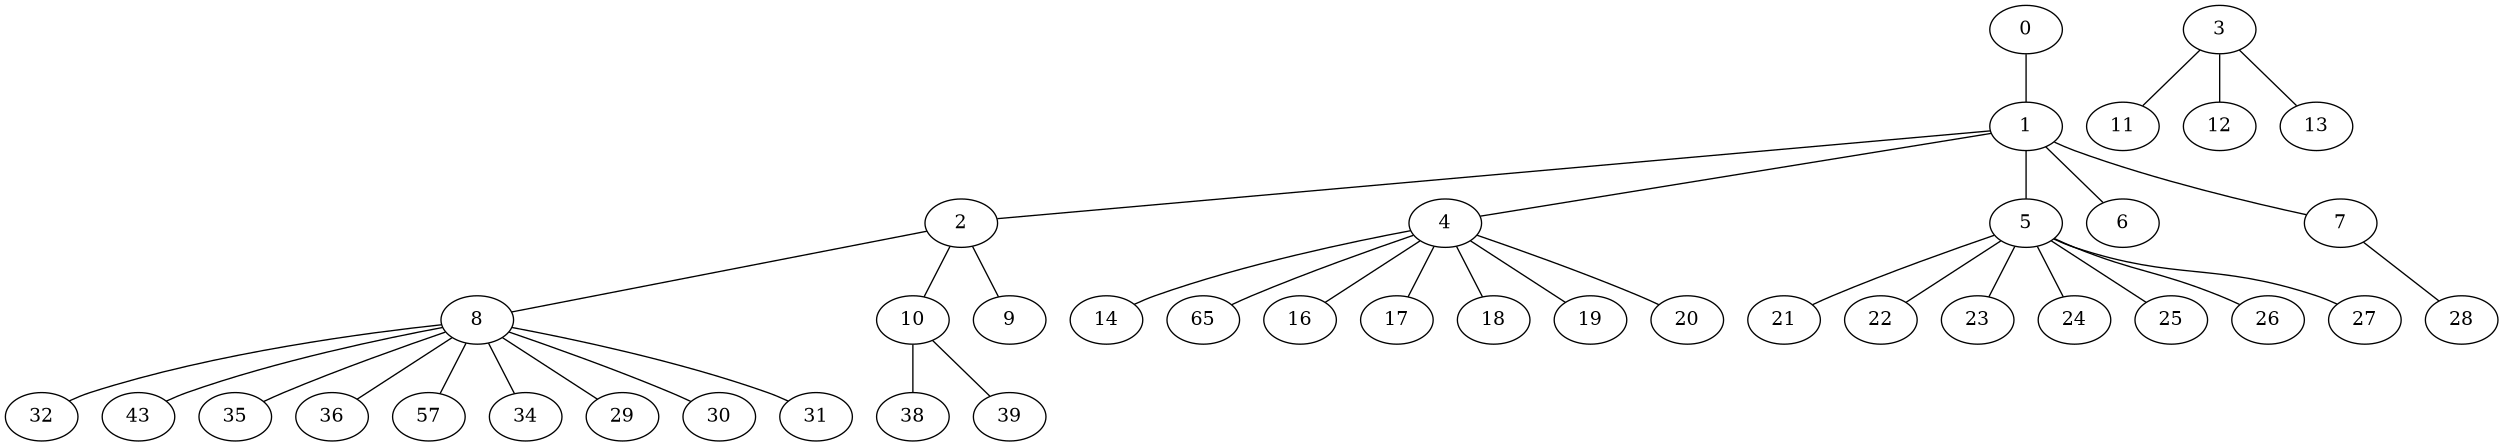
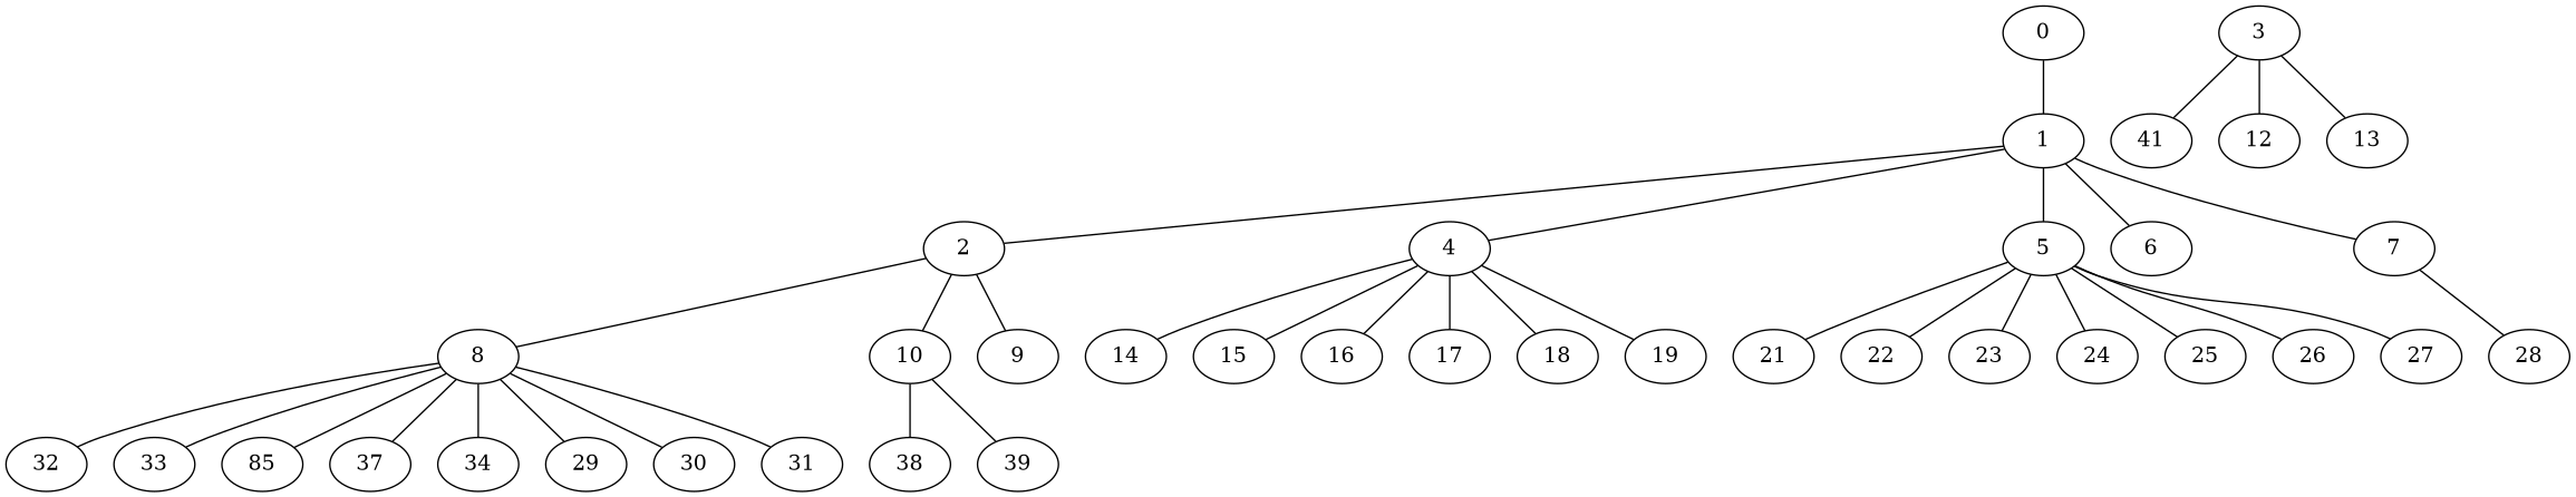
  graph {
    0
    1
    2
    4
    5
    6
    7
    8
    10
    9
    3
-   11
+   11 [label=41]
    12
    13
    14
-   15 [label=65]
+   15
    16
    17
    18
    19
-   20
    21
    22
    23
    24
    25
    26
    27
    28
    32
-   33 [label=43]
-   35
-   36
-   37 [label=57]
+   33
+   35 [label=85]
+   37
    34
    29
    30
    31
    38
    39
    0 -- 1
    1 -- 2
    1 -- 4
    1 -- 5
    1 -- 6
    1 -- 7
    2 -- 8
    2 -- 10
    2 -- 9
    4 -- 14
    4 -- 15
    4 -- 16
    4 -- 17
    4 -- 18
    4 -- 19
-   4 -- 20
    5 -- 21
    5 -- 22
    5 -- 23
    5 -- 24
    5 -- 25
    5 -- 26
    5 -- 27
    7 -- 28
    8 -- 32
    8 -- 33
    8 -- 35
-   8 -- 36
    8 -- 37
    8 -- 34
    8 -- 29
    8 -- 30
    8 -- 31
    10 -- 38
    10 -- 39
    3 -- 11
    3 -- 12
    3 -- 13
  }
